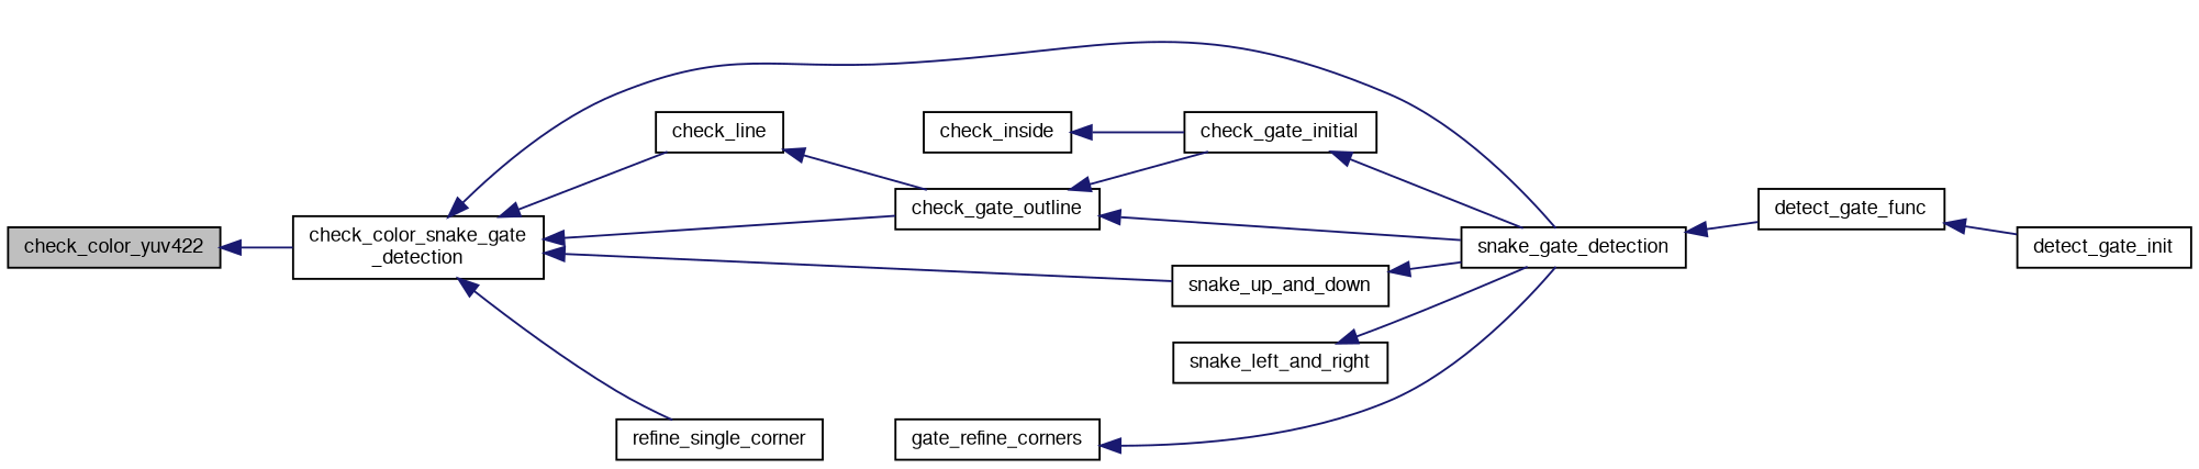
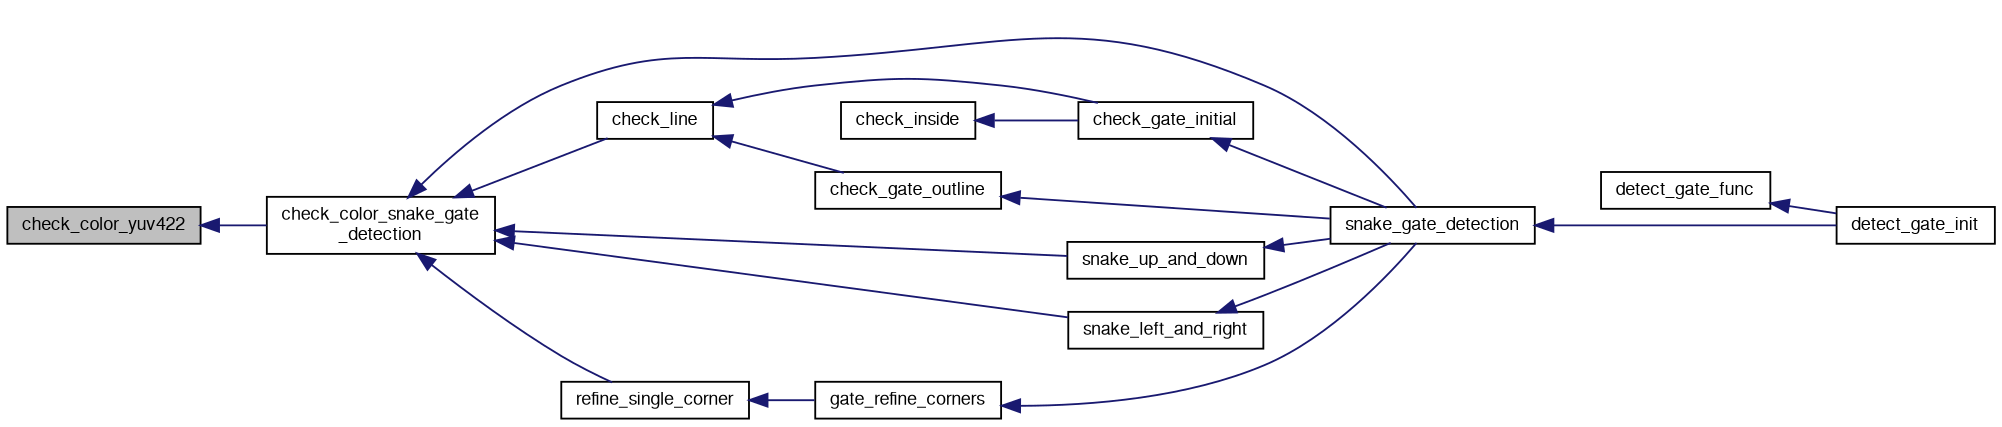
  digraph {
    rankdir=LR
    node [color=black fillcolor=white fontname=FreeSans fontsize=10 shape=record style=filled]
    edge [color=midnightblue dir=back fontname=FreeSans fontsize=10 labelfontname=FreeSans labelfontsize=10 style=solid]
    n1 [fillcolor=grey75 fontcolor=black height=0.2 label=check_color_yuv422 width=0.4]
    n2 [height=0.2 label="check_color_snake_gate\l_detection" width=0.4]
    n3 [height=0.2 label=snake_gate_detection width=0.4]
    n4 [height=0.2 label=check_line width=0.4]
    n5 [height=0.2 label=snake_up_and_down width=0.4]
    n6 [height=0.2 label=snake_left_and_right width=0.4]
    n7 [height=0.2 label=refine_single_corner width=0.4]
    n8 [height=0.2 label=detect_gate_func width=0.4]
    n9 [height=0.2 label=check_inside width=0.4]
    n10 [height=0.2 label=check_gate_initial width=0.4]
    n11 [height=0.2 label=check_gate_outline width=0.4]
    n12 [height=0.2 label=gate_refine_corners width=0.4]
    n13 [height=0.2 label=detect_gate_init width=0.4]
    n1 -> n2
    n2 -> n3
    n2 -> n4
    n2 -> n5
-   n2 -> n11
+   n2 -> n6
    n2 -> n7
-   n3 -> n8
-   n11 -> n10
+   n3 -> n13
+   n4 -> n10
    n4 -> n11
    n5 -> n3
    n6 -> n3
+   n7 -> n12
    n8 -> n13
    n9 -> n10
    n10 -> n3
    n11 -> n3
    n12 -> n3
  }
